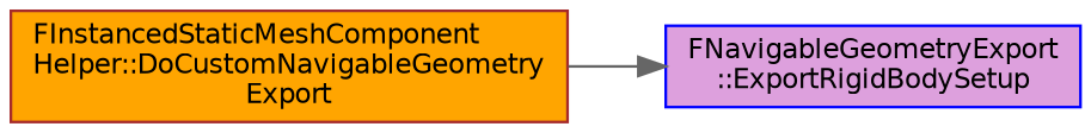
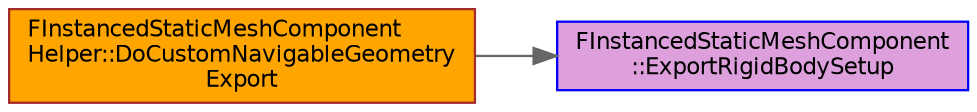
  digraph {
    rankdir=RL
    node [fontname=Helvetica fontsize=10 shape=box style=filled]
-   n1 [color=blue fillcolor=plum fontcolor=black height=0.2 label="FNavigableGeometryExport\l::ExportRigidBodySetup" width=0.4]
+   n1 [color=blue fillcolor=plum fontcolor=black height=0.2 label="FInstancedStaticMeshComponent\l::ExportRigidBodySetup" width=0.4]
    n2 [color=brown fillcolor=orange height=0.2 label="FInstancedStaticMeshComponent\lHelper::DoCustomNavigableGeometry\lExport" width=0.4]
    n1 -> n2 [color=gray40 dir=back fontname=Helvetica fontsize=10 labelfontname=Helvetica labelfontsize=10 style=solid]
  }
